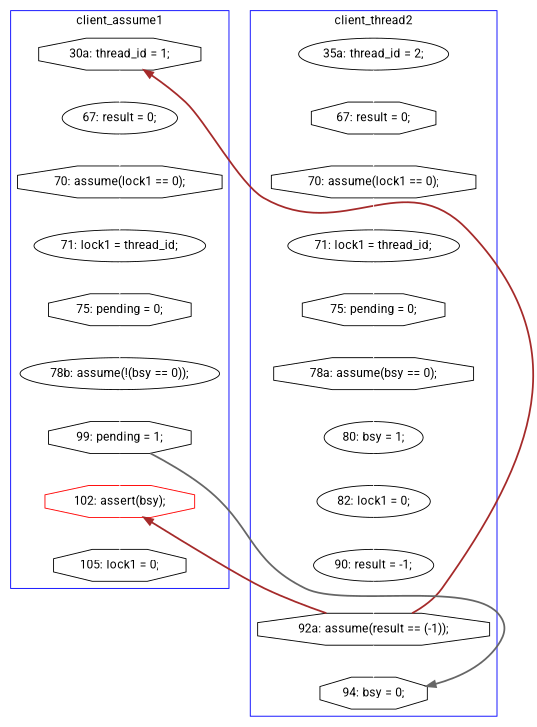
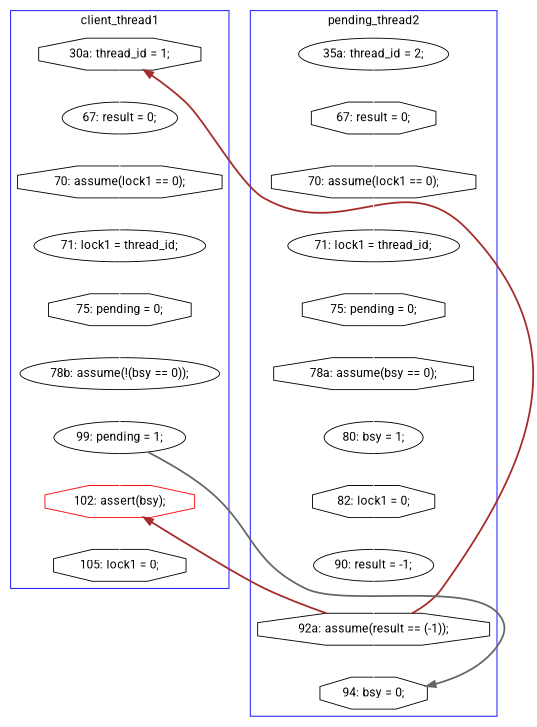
  digraph {
    fontname=Roboto
    node [fontname=Roboto shape=octagon]
    edge [color=white fontname=Roboto style=solid]
    n1 [label="75: pending = 0;"]
    n2 [label="78a: assume(bsy == 0);"]
    n3 [label="92a: assume(result == (-1));"]
    n4 [label="94: bsy = 0;"]
    n5 [label="70: assume(lock1 == 0);"]
    n6 [label="71: lock1 = thread_id;" shape=ellipse]
    n7 [label="90: result = -1;" shape=ellipse]
    n8 [label="80: bsy = 1;" shape=ellipse]
-   n9 [label="82: lock1 = 0;" shape=ellipse]
+   n9 [label="82: lock1 = 0;"]
    n10 [label="67: result = 0;"]
    n11 [label="35a: thread_id = 2;" shape=ellipse]
    n12 [label="30a: thread_id = 1;"]
-   n13 [label="99: pending = 1;"]
+   n13 [label="99: pending = 1;" shape=ellipse]
    n14 [label="67: result = 0;" shape=ellipse]
    n15 [label="75: pending = 0;"]
    n16 [label="78b: assume(!(bsy == 0));" shape=ellipse]
    n17 [color=red label="102: assert(bsy);"]
    n18 [label="70: assume(lock1 == 0);"]
    n19 [label="71: lock1 = thread_id;" shape=ellipse]
    n20 [label="105: lock1 = 0;"]
    subgraph cluster_1 {
      color=blue
-     label=client_thread2
+     label=pending_thread2
      n1
      n2
      n3
      n4
      n5
      n6
      n7
      n8
      n9
      n10
      n11
    }
    subgraph cluster_2 {
      color=blue
-     label=client_assume1
+     label=client_thread1
      n12
      n13
      n14
      n15
      n16
      n17
      n18
      n19
      n20
    }
    n1 -> n2
    n2 -> n8
    n3 -> n4
    n3 -> n12 [color=brown constraint=false style=bold]
    n3 -> n17 [color=brown constraint=false style=bold]
    n5 -> n6
    n6 -> n1
    n7 -> n3
    n8 -> n9
    n9 -> n7
    n10 -> n5
    n11 -> n10
    n12 -> n14
    n13 -> n4 [color=gray40 constraint=false style=bold]
    n13 -> n17
    n14 -> n18
    n15 -> n16
    n16 -> n13
    n17 -> n20
    n18 -> n19
    n19 -> n15
  }
